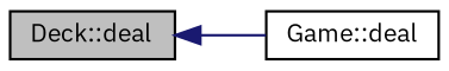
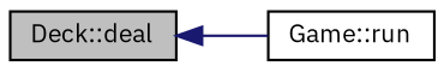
  digraph {
    rankdir=LR
    fontname="IBM Plex Sans"
    node [color=black fontname="IBM Plex Sans" fontsize=10 shape=record style=filled]
    n1 [fillcolor=grey75 fontcolor=black height=0.2 label="Deck::deal" width=0.4]
-   n2 [fillcolor=white height=0.2 label="Game::deal" width=0.4]
+   n2 [fillcolor=white height=0.2 label="Game::run" width=0.4]
    n1 -> n2 [color=midnightblue dir=back fontname="IBM Plex Sans" fontsize=10 labelfontname=Helvetica labelfontsize=10 style=solid]
  }
